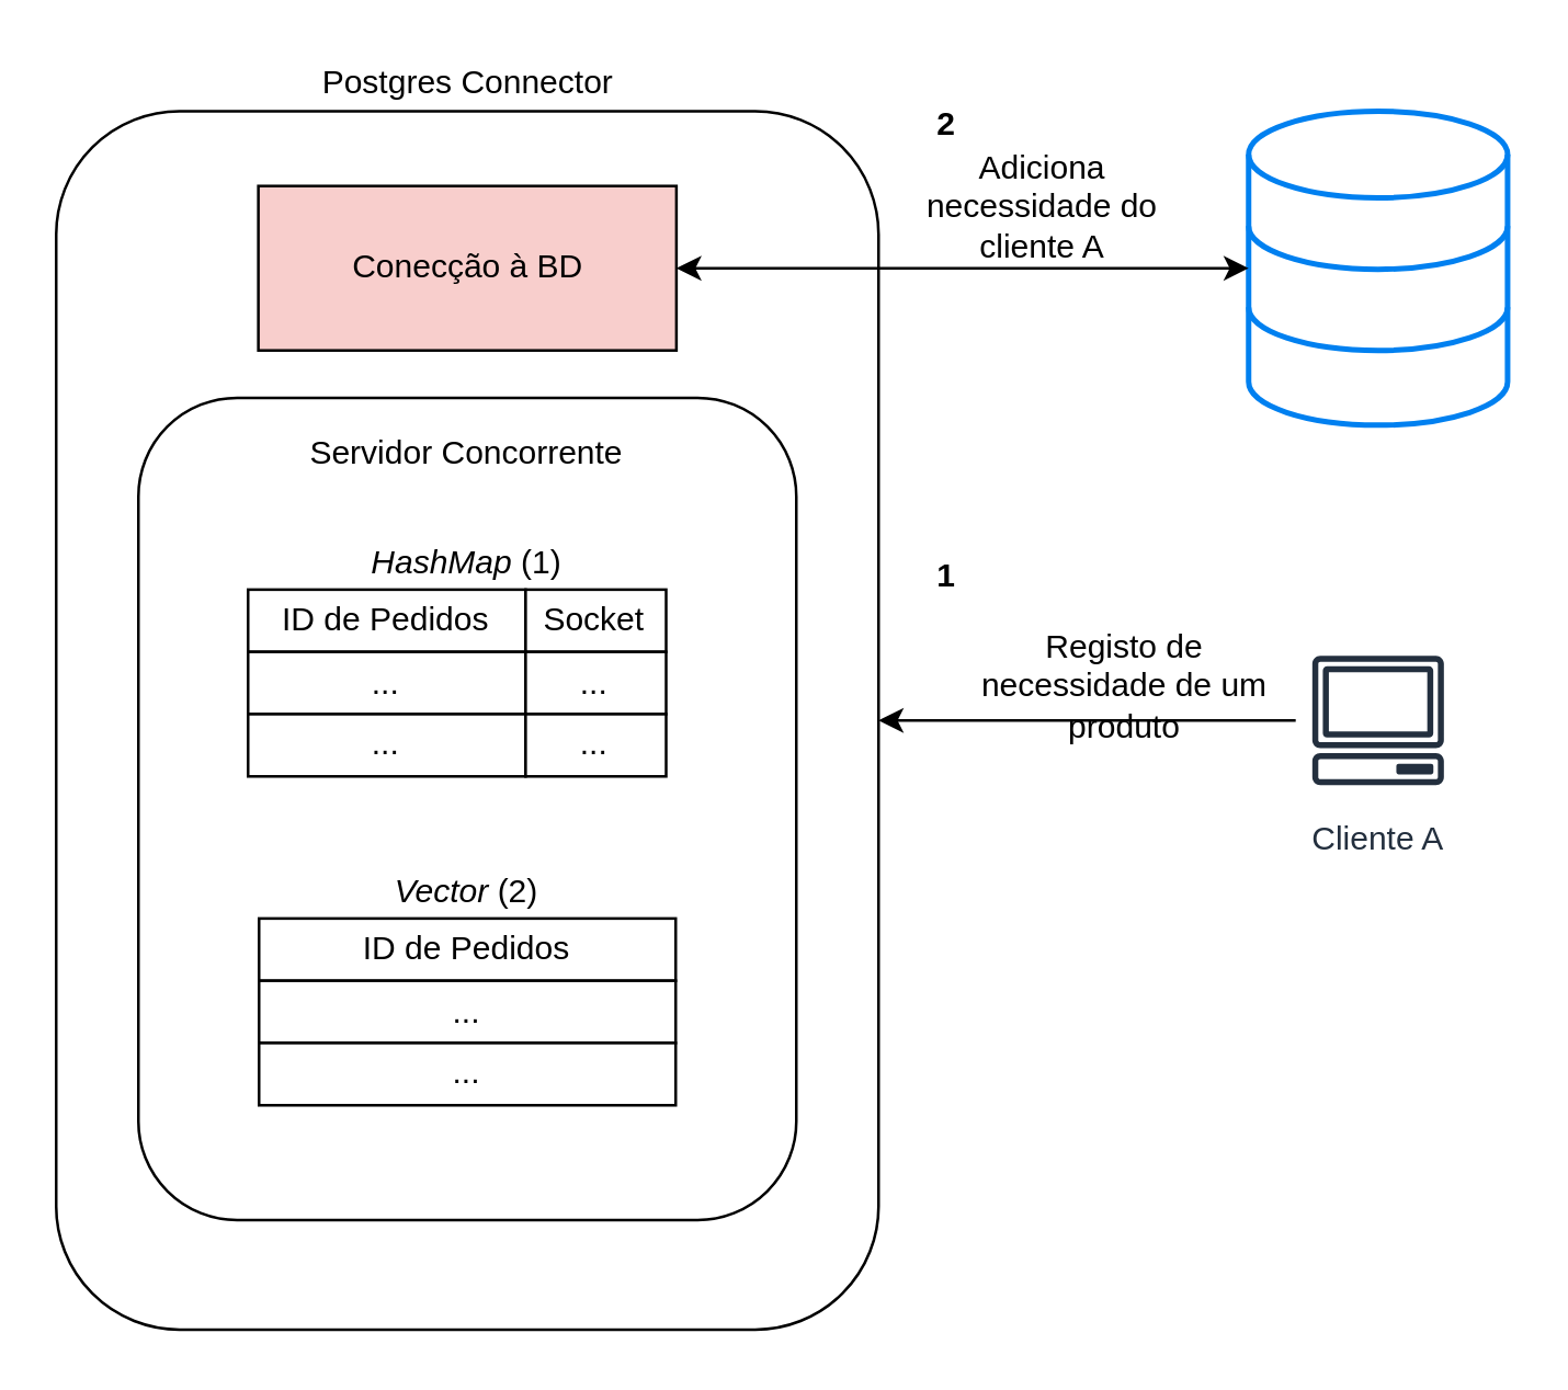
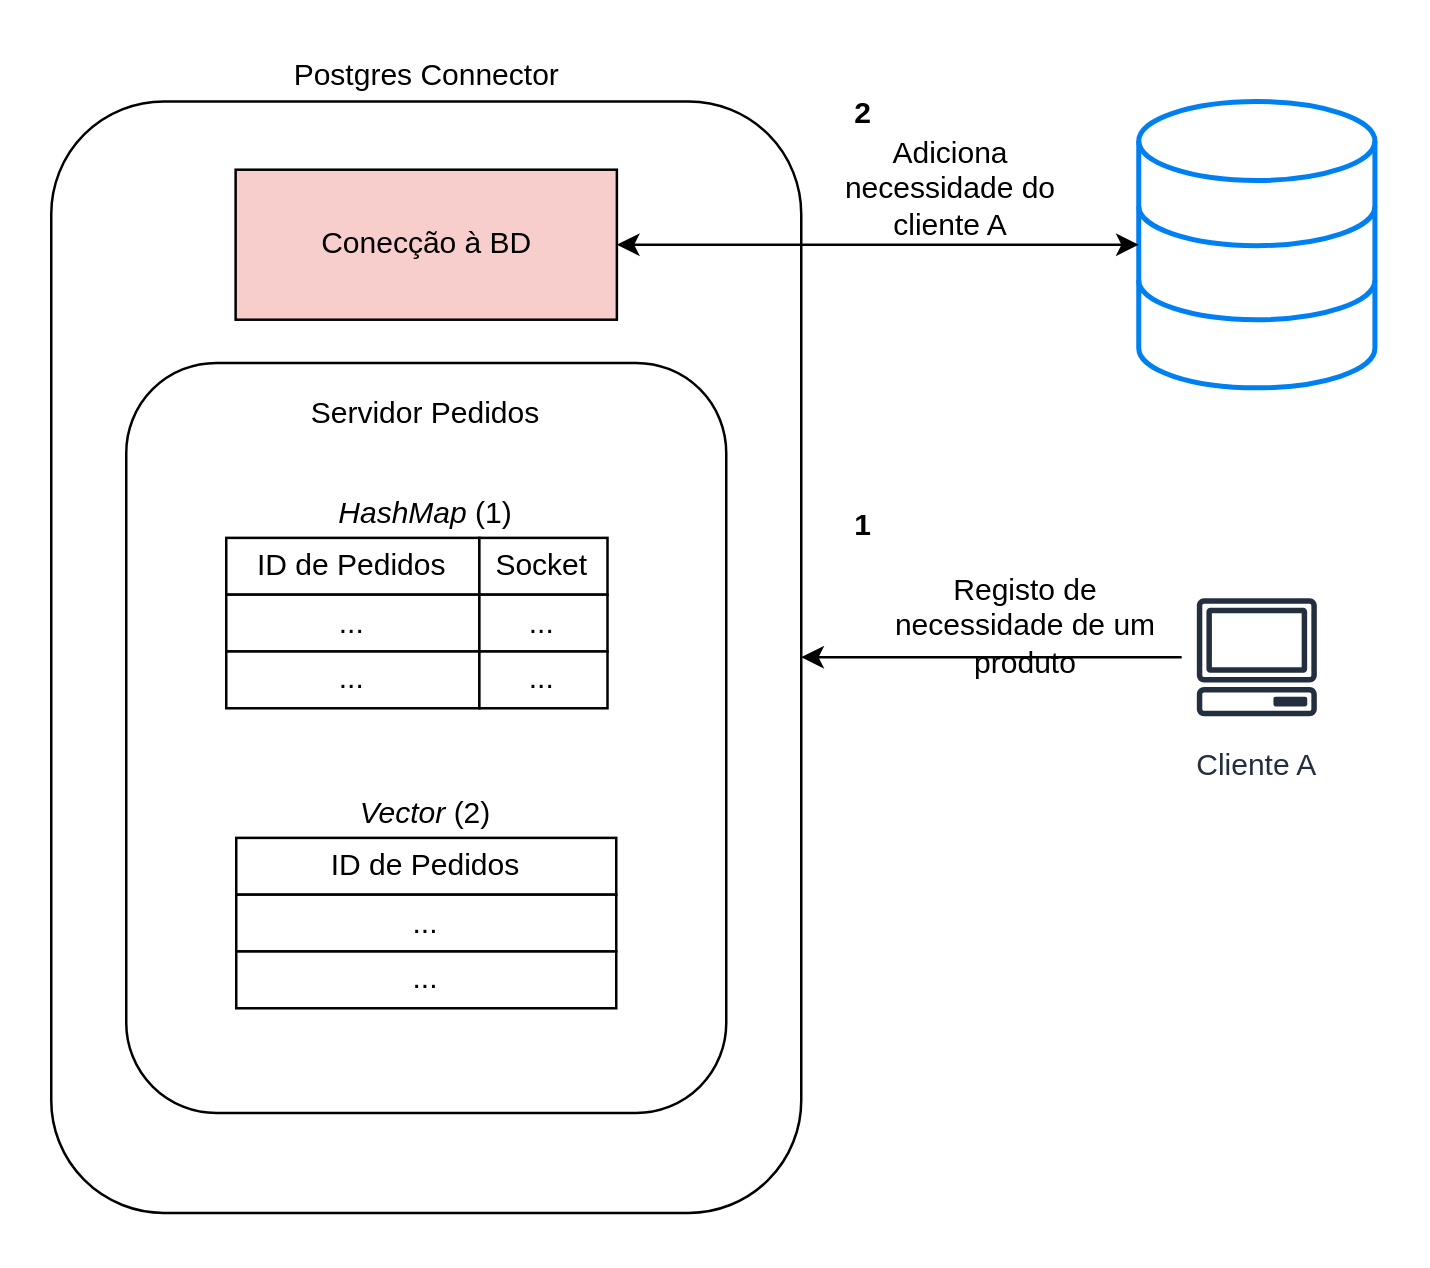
  <mxCell id="0" />
  <mxCell id="1" parent="0" />
  <mxCell id="2" value="" style="rounded=1;whiteSpace=wrap;html=1;" parent="1" vertex="1"><mxGeometry x="20" y="40" width="300" height="444.55" as="geometry" /></mxCell>
  <mxCell id="3" value="" style="rounded=1;whiteSpace=wrap;html=1;" parent="1" vertex="1"><mxGeometry x="50" y="144.55" width="240" height="300" as="geometry" /></mxCell>
  <mxCell id="4" value="" style="html=1;verticalLabelPosition=bottom;align=center;labelBackgroundColor=#ffffff;verticalAlign=top;strokeWidth=2;strokeColor=#0080F0;shadow=0;dashed=0;shape=mxgraph.ios7.icons.data;" parent="1" vertex="1"><mxGeometry x="455" y="40" width="94.47" height="114.55" as="geometry" /></mxCell>
  <mxCell id="5" value="Postgres Connector" style="text;html=1;strokeColor=none;fillColor=none;align=center;verticalAlign=middle;whiteSpace=wrap;rounded=0;" parent="1" vertex="1"><mxGeometry x="102.5" y="20" width="135" height="20" as="geometry" /></mxCell>
  <mxCell id="6" value="" style="endArrow=classic;startArrow=classic;html=1;entryX=1;entryY=0.5;entryDx=0;entryDy=0;" parent="1" source="4" target="7" edge="1"><mxGeometry width="50" height="50" relative="1" as="geometry"><mxPoint x="255" y="94.55" as="sourcePoint" /><mxPoint x="305" y="44.55" as="targetPoint" /></mxGeometry></mxCell>
  <mxCell id="7" value="Conecção à BD" style="rounded=0;whiteSpace=wrap;html=1;fillColor=#f8cecc;" parent="1" vertex="1"><mxGeometry x="93.75" y="67.28" width="152.5" height="60" as="geometry" /></mxCell>
  <mxCell id="8" value="ID de Pedidos" style="rounded=0;whiteSpace=wrap;html=1;" parent="1" vertex="1"><mxGeometry x="90" y="214.55" width="101.25" height="22.72" as="geometry" /></mxCell>
  <mxCell id="9" value="Socket" style="rounded=0;whiteSpace=wrap;html=1;" parent="1" vertex="1"><mxGeometry x="191.25" y="214.55" width="51.25" height="22.72" as="geometry" /></mxCell>
  <mxCell id="10" value="..." style="rounded=0;whiteSpace=wrap;html=1;" parent="1" vertex="1"><mxGeometry x="90" y="237.27" width="101.25" height="22.72" as="geometry" /></mxCell>
  <mxCell id="11" value="..." style="rounded=0;whiteSpace=wrap;html=1;" parent="1" vertex="1"><mxGeometry x="191.25" y="237.27" width="51.25" height="22.72" as="geometry" /></mxCell>
  <mxCell id="12" value="..." style="rounded=0;whiteSpace=wrap;html=1;" parent="1" vertex="1"><mxGeometry x="90" y="259.99" width="101.25" height="22.72" as="geometry" /></mxCell>
  <mxCell id="13" value="..." style="rounded=0;whiteSpace=wrap;html=1;" parent="1" vertex="1"><mxGeometry x="191.25" y="259.99" width="51.25" height="22.72" as="geometry" /></mxCell>
- <mxCell id="14" value="Servidor Concorrente" style="text;html=1;strokeColor=none;fillColor=none;align=center;verticalAlign=middle;whiteSpace=wrap;rounded=0;" parent="1" vertex="1"><mxGeometry x="105" y="154.55" width="130" height="20" as="geometry" /></mxCell>
+ <mxCell id="14" value="Servidor Pedidos" style="text;html=1;strokeColor=none;fillColor=none;align=center;verticalAlign=middle;whiteSpace=wrap;rounded=0;" parent="1" vertex="1"><mxGeometry x="105" y="154.55" width="130" height="20" as="geometry" /></mxCell>
  <mxCell id="15" value="&lt;i&gt;HashMap &lt;/i&gt;(1)" style="text;html=1;strokeColor=none;fillColor=none;align=center;verticalAlign=middle;whiteSpace=wrap;rounded=0;" parent="1" vertex="1"><mxGeometry x="105" y="194.55" width="130" height="20" as="geometry" /></mxCell>
  <mxCell id="16" value="ID de Pedidos" style="rounded=0;whiteSpace=wrap;html=1;" parent="1" vertex="1"><mxGeometry x="94" y="334.55" width="152" height="22.72" as="geometry" /></mxCell>
  <mxCell id="17" value="..." style="rounded=0;whiteSpace=wrap;html=1;" parent="1" vertex="1"><mxGeometry x="94" y="357.27" width="152" height="22.72" as="geometry" /></mxCell>
  <mxCell id="18" value="..." style="rounded=0;whiteSpace=wrap;html=1;" parent="1" vertex="1"><mxGeometry x="94" y="379.99" width="152" height="22.72" as="geometry" /></mxCell>
  <mxCell id="19" value="&lt;i&gt;Vector&amp;nbsp;&lt;/i&gt;(2)" style="text;html=1;strokeColor=none;fillColor=none;align=center;verticalAlign=middle;whiteSpace=wrap;rounded=0;" parent="1" vertex="1"><mxGeometry x="105" y="314.55" width="130" height="20" as="geometry" /></mxCell>
  <mxCell id="20" style="edgeStyle=orthogonalEdgeStyle;rounded=0;orthogonalLoop=1;jettySize=auto;html=1;" parent="1" source="21" target="2" edge="1"><mxGeometry relative="1" as="geometry" /></mxCell>
  <mxCell id="21" value="Cliente A" style="outlineConnect=0;fontColor=#232F3E;gradientColor=none;strokeColor=#232F3E;fillColor=#ffffff;dashed=0;verticalLabelPosition=bottom;verticalAlign=top;align=center;html=1;fontSize=12;fontStyle=0;aspect=fixed;shape=mxgraph.aws4.resourceIcon;resIcon=mxgraph.aws4.client;" parent="1" vertex="1"><mxGeometry x="472.23" y="232.28" width="60" height="60" as="geometry" /></mxCell>
  <mxCell id="22" value="Registo de necessidade de um produto" style="text;html=1;strokeColor=none;fillColor=none;align=center;verticalAlign=middle;whiteSpace=wrap;rounded=0;" parent="1" vertex="1"><mxGeometry x="355" y="229.99" width="110" height="40" as="geometry" /></mxCell>
  <mxCell id="23" value="Adiciona necessidade do cliente A" style="text;html=1;strokeColor=none;fillColor=none;align=center;verticalAlign=middle;whiteSpace=wrap;rounded=0;" parent="1" vertex="1"><mxGeometry x="325" y="64.55" width="110" height="20" as="geometry" /></mxCell>
  <mxCell id="24" value="&lt;b&gt;1&lt;/b&gt;" style="text;html=1;strokeColor=none;fillColor=none;align=center;verticalAlign=middle;whiteSpace=wrap;rounded=0;" parent="1" vertex="1"><mxGeometry x="325" y="199.99" width="40" height="20" as="geometry" /></mxCell>
  <mxCell id="25" value="&lt;b&gt;2&lt;/b&gt;" style="text;html=1;strokeColor=none;fillColor=none;align=center;verticalAlign=middle;whiteSpace=wrap;rounded=0;" parent="1" vertex="1"><mxGeometry x="325" y="34.55" width="40" height="20" as="geometry" /></mxCell>
